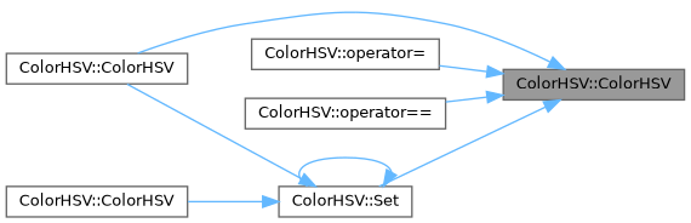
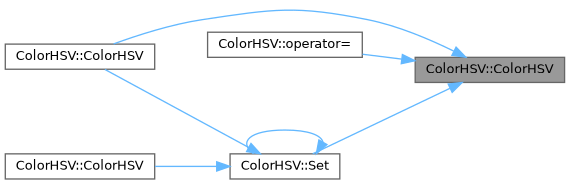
  digraph {
    rankdir=RL
    node [color=grey40 fillcolor=white fontname=Helvetica fontsize=10 shape=box style=filled]
    edge [color=steelblue1 dir=back fontname=Helvetica fontsize=10 labelfontname=Helvetica labelfontsize=10 style=solid]
    n1 [color=gray40 fillcolor=grey60 fontcolor=black height=0.2 label="ColorHSV::ColorHSV" width=0.4]
    n2 [height=0.2 label="ColorHSV::ColorHSV" width=0.4]
    n3 [height=0.2 label="ColorHSV::operator=" width=0.4]
-   n4 [height=0.2 label="ColorHSV::operator==" width=0.4]
    n5 [height=0.2 label="ColorHSV::Set" width=0.4]
    n6 [height=0.2 label="ColorHSV::ColorHSV" width=0.4]
    n1 -> n2
    n1 -> n3
-   n1 -> n4
    n1 -> n5
    n5 -> n2
    n5 -> n5
    n5 -> n6
  }
